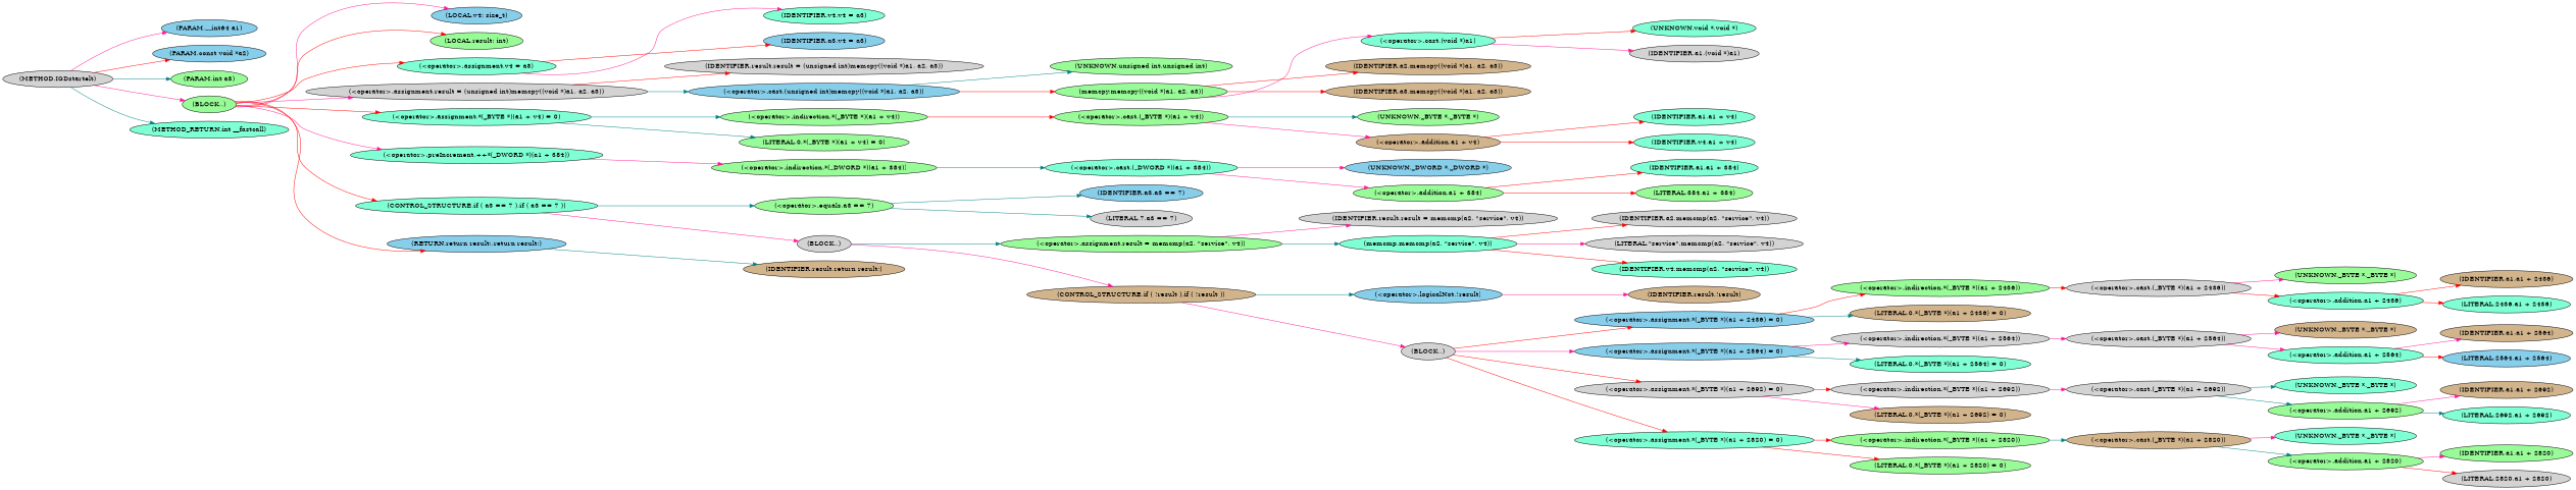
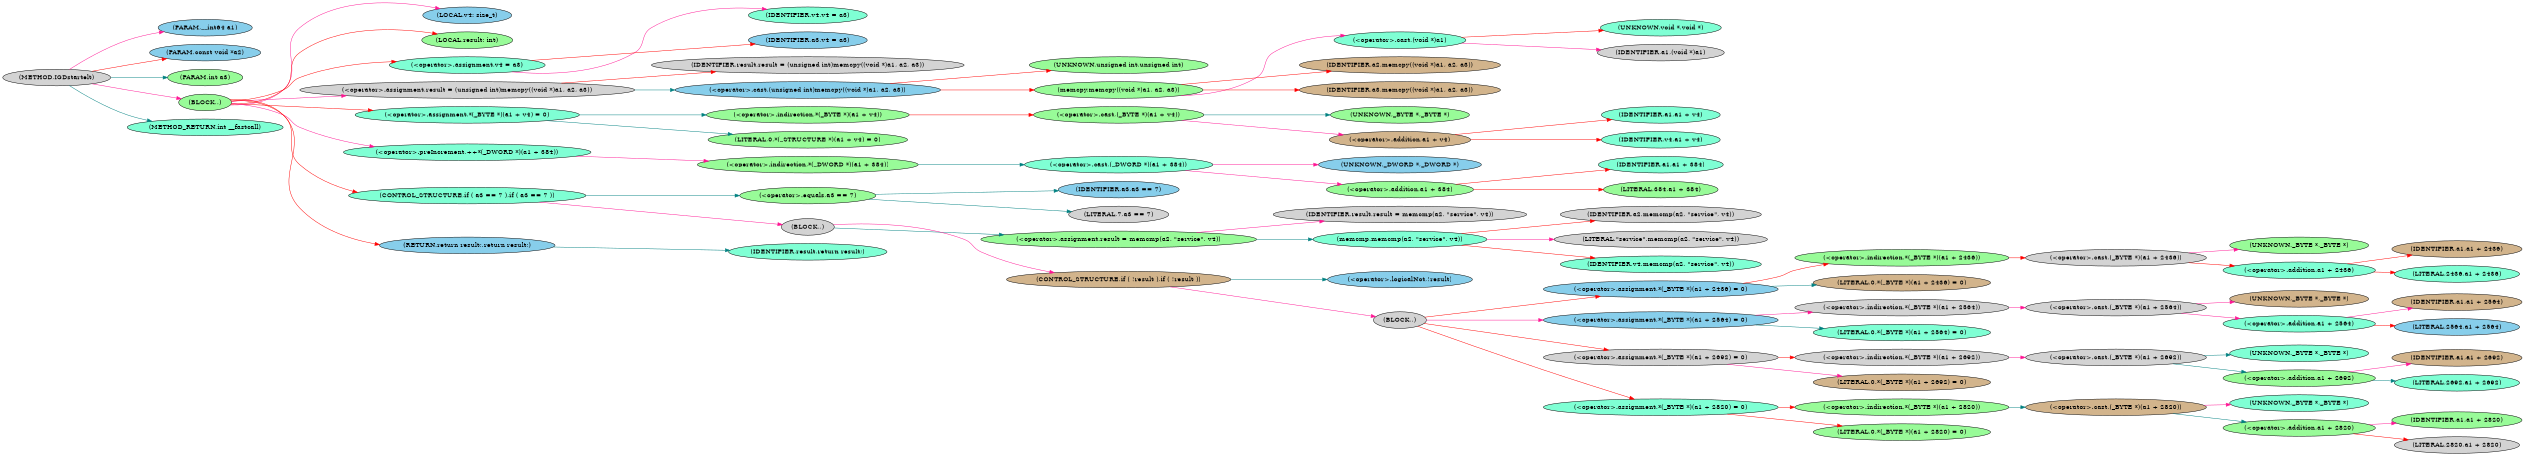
  digraph {
    rankdir=LR
    node [fillcolor=aquamarine style=filled]
    edge [color=red]
    n1 [fillcolor=lightgrey label="(METHOD,IGDstartelt)"]
    n2 [fillcolor=skyblue label="(PARAM,__int64 a1)"]
    n3 [fillcolor=skyblue label="(PARAM,const void *a2)"]
    n4 [fillcolor=palegreen label="(PARAM,int a3)"]
    n5 [fillcolor=palegreen label="(BLOCK,,)"]
    n6 [label="(METHOD_RETURN,int __fastcall)"]
    n7 [fillcolor=skyblue label="(LOCAL,v4: size_t)"]
    n8 [fillcolor=palegreen label="(LOCAL,result: int)"]
    n9 [label="(<operator>.assignment,v4 = a3)"]
    n10 [fillcolor=lightgrey label="(<operator>.assignment,result = (unsigned int)memcpy((void *)a1, a2, a3))"]
    n11 [label="(<operator>.assignment,*(_BYTE *)(a1 + v4) = 0)"]
    n12 [label="(<operator>.preIncrement,++*(_DWORD *)(a1 + 384))"]
    n13 [label="(CONTROL_STRUCTURE,if ( a3 == 7 ),if ( a3 == 7 ))"]
    n14 [fillcolor=skyblue label="(RETURN,return result;,return result;)"]
    n15 [label="(IDENTIFIER,v4,v4 = a3)"]
    n16 [fillcolor=skyblue label="(IDENTIFIER,a3,v4 = a3)"]
    n17 [fillcolor=lightgrey label="(IDENTIFIER,result,result = (unsigned int)memcpy((void *)a1, a2, a3))"]
    n18 [fillcolor=skyblue label="(<operator>.cast,(unsigned int)memcpy((void *)a1, a2, a3))"]
    n19 [fillcolor=palegreen label="(<operator>.indirection,*(_BYTE *)(a1 + v4))"]
-   n20 [fillcolor=palegreen label="(LITERAL,0,*(_BYTE *)(a1 + v4) = 0)"]
+   n20 [fillcolor=palegreen label="(LITERAL,0,*(_STRUCTURE *)(a1 + v4) = 0)"]
    n21 [fillcolor=palegreen label="(<operator>.indirection,*(_DWORD *)(a1 + 384))"]
    n22 [fillcolor=palegreen label="(<operator>.equals,a3 == 7)"]
    n23 [fillcolor=lightgrey label="(BLOCK,,)"]
-   n24 [fillcolor=tan label="(IDENTIFIER,result,return result;)"]
+   n24 [label="(IDENTIFIER,result,return result;)"]
    n25 [fillcolor=palegreen label="(UNKNOWN,unsigned int,unsigned int)"]
    n26 [fillcolor=palegreen label="(memcpy,memcpy((void *)a1, a2, a3))"]
    n27 [label="(<operator>.cast,(void *)a1)"]
    n28 [fillcolor=tan label="(IDENTIFIER,a2,memcpy((void *)a1, a2, a3))"]
    n29 [fillcolor=tan label="(IDENTIFIER,a3,memcpy((void *)a1, a2, a3))"]
    n30 [label="(UNKNOWN,void *,void *)"]
    n31 [fillcolor=lightgrey label="(IDENTIFIER,a1,(void *)a1)"]
    n32 [fillcolor=palegreen label="(<operator>.cast,(_BYTE *)(a1 + v4))"]
    n33 [fillcolor=palegreen label="(UNKNOWN,_BYTE *,_BYTE *)"]
    n34 [fillcolor=tan label="(<operator>.addition,a1 + v4)"]
    n35 [label="(IDENTIFIER,a1,a1 + v4)"]
    n36 [label="(IDENTIFIER,v4,a1 + v4)"]
    n37 [label="(<operator>.cast,(_DWORD *)(a1 + 384))"]
    n38 [fillcolor=skyblue label="(UNKNOWN,_DWORD *,_DWORD *)"]
    n39 [fillcolor=palegreen label="(<operator>.addition,a1 + 384)"]
    n40 [label="(IDENTIFIER,a1,a1 + 384)"]
    n41 [fillcolor=palegreen label="(LITERAL,384,a1 + 384)"]
    n42 [fillcolor=skyblue label="(IDENTIFIER,a3,a3 == 7)"]
    n43 [fillcolor=lightgrey label="(LITERAL,7,a3 == 7)"]
    n44 [fillcolor=palegreen label="(<operator>.assignment,result = memcmp(a2, \"service\", v4))"]
    n45 [fillcolor=tan label="(CONTROL_STRUCTURE,if ( !result ),if ( !result ))"]
    n46 [fillcolor=lightgrey label="(IDENTIFIER,result,result = memcmp(a2, \"service\", v4))"]
    n47 [label="(memcmp,memcmp(a2, \"service\", v4))"]
    n48 [fillcolor=skyblue label="(<operator>.logicalNot,!result)"]
    n49 [fillcolor=lightgrey label="(BLOCK,,)"]
    n50 [fillcolor=lightgrey label="(IDENTIFIER,a2,memcmp(a2, \"service\", v4))"]
    n51 [fillcolor=lightgrey label="(LITERAL,\"service\",memcmp(a2, \"service\", v4))"]
    n52 [label="(IDENTIFIER,v4,memcmp(a2, \"service\", v4))"]
-   n53 [fillcolor=tan label="(IDENTIFIER,result,!result)"]
    n54 [fillcolor=skyblue label="(<operator>.assignment,*(_BYTE *)(a1 + 2436) = 0)"]
    n55 [fillcolor=skyblue label="(<operator>.assignment,*(_BYTE *)(a1 + 2564) = 0)"]
    n56 [fillcolor=lightgrey label="(<operator>.assignment,*(_BYTE *)(a1 + 2692) = 0)"]
    n57 [label="(<operator>.assignment,*(_BYTE *)(a1 + 2820) = 0)"]
    n58 [fillcolor=palegreen label="(<operator>.indirection,*(_BYTE *)(a1 + 2436))"]
    n59 [fillcolor=tan label="(LITERAL,0,*(_BYTE *)(a1 + 2436) = 0)"]
    n60 [fillcolor=lightgrey label="(<operator>.indirection,*(_BYTE *)(a1 + 2564))"]
    n61 [label="(LITERAL,0,*(_BYTE *)(a1 + 2564) = 0)"]
    n62 [fillcolor=lightgrey label="(<operator>.indirection,*(_BYTE *)(a1 + 2692))"]
    n63 [fillcolor=tan label="(LITERAL,0,*(_BYTE *)(a1 + 2692) = 0)"]
    n64 [fillcolor=palegreen label="(<operator>.indirection,*(_BYTE *)(a1 + 2820))"]
    n65 [fillcolor=palegreen label="(LITERAL,0,*(_BYTE *)(a1 + 2820) = 0)"]
    n66 [fillcolor=lightgrey label="(<operator>.cast,(_BYTE *)(a1 + 2436))"]
    n67 [fillcolor=palegreen label="(UNKNOWN,_BYTE *,_BYTE *)"]
    n68 [label="(<operator>.addition,a1 + 2436)"]
    n69 [fillcolor=tan label="(IDENTIFIER,a1,a1 + 2436)"]
    n70 [label="(LITERAL,2436,a1 + 2436)"]
    n71 [fillcolor=lightgrey label="(<operator>.cast,(_BYTE *)(a1 + 2564))"]
    n72 [fillcolor=tan label="(UNKNOWN,_BYTE *,_BYTE *)"]
    n73 [label="(<operator>.addition,a1 + 2564)"]
    n74 [fillcolor=tan label="(IDENTIFIER,a1,a1 + 2564)"]
    n75 [fillcolor=skyblue label="(LITERAL,2564,a1 + 2564)"]
    n76 [fillcolor=lightgrey label="(<operator>.cast,(_BYTE *)(a1 + 2692))"]
    n77 [label="(UNKNOWN,_BYTE *,_BYTE *)"]
    n78 [fillcolor=palegreen label="(<operator>.addition,a1 + 2692)"]
    n79 [fillcolor=tan label="(IDENTIFIER,a1,a1 + 2692)"]
    n80 [label="(LITERAL,2692,a1 + 2692)"]
    n81 [fillcolor=tan label="(<operator>.cast,(_BYTE *)(a1 + 2820))"]
    n82 [label="(UNKNOWN,_BYTE *,_BYTE *)"]
    n83 [fillcolor=palegreen label="(<operator>.addition,a1 + 2820)"]
    n84 [fillcolor=palegreen label="(IDENTIFIER,a1,a1 + 2820)"]
    n85 [fillcolor=lightgrey label="(LITERAL,2820,a1 + 2820)"]
    n1 -> n2 [color=deeppink]
    n1 -> n3
    n1 -> n4 [color=teal]
    n1 -> n5 [color=deeppink]
    n1 -> n6 [color=teal]
    n5 -> n7 [color=deeppink]
    n5 -> n8
    n5 -> n9
    n5 -> n10 [color=deeppink]
    n5 -> n11
    n5 -> n12 [color=deeppink]
    n5 -> n13
    n5 -> n14
    n9 -> n15 [color=deeppink]
    n9 -> n16
    n10 -> n17
    n10 -> n18 [color=teal]
    n11 -> n19 [color=teal]
    n11 -> n20 [color=teal]
    n12 -> n21 [color=deeppink]
    n13 -> n22 [color=teal]
    n13 -> n23 [color=deeppink]
    n14 -> n24 [color=teal]
-   n18 -> n25 [color=teal]
+   n18 -> n25
    n18 -> n26
    n19 -> n32
    n21 -> n37 [color=teal]
    n22 -> n42 [color=teal]
    n22 -> n43 [color=teal]
    n23 -> n44 [color=teal]
    n23 -> n45 [color=deeppink]
    n26 -> n27 [color=deeppink]
    n26 -> n28
    n26 -> n29
    n27 -> n30
    n27 -> n31 [color=deeppink]
    n32 -> n33 [color=teal]
    n32 -> n34 [color=deeppink]
    n34 -> n35
    n34 -> n36
    n37 -> n38 [color=deeppink]
    n37 -> n39 [color=deeppink]
    n39 -> n40
    n39 -> n41
    n44 -> n46 [color=deeppink]
    n44 -> n47 [color=teal]
    n45 -> n48 [color=teal]
    n45 -> n49 [color=deeppink]
    n47 -> n50
    n47 -> n51 [color=deeppink]
    n47 -> n52
-   n48 -> n53 [color=deeppink]
    n49 -> n54
    n49 -> n55 [color=deeppink]
    n49 -> n56
    n49 -> n57
    n54 -> n58
    n54 -> n59 [color=teal]
    n55 -> n60 [color=deeppink]
    n55 -> n61 [color=teal]
    n56 -> n62
    n56 -> n63 [color=deeppink]
    n57 -> n64
    n57 -> n65
    n58 -> n66
    n60 -> n71 [color=deeppink]
    n62 -> n76 [color=deeppink]
    n64 -> n81 [color=teal]
    n66 -> n67 [color=deeppink]
    n66 -> n68
    n68 -> n69
    n68 -> n70
    n71 -> n72 [color=deeppink]
    n71 -> n73 [color=deeppink]
    n73 -> n74 [color=deeppink]
    n73 -> n75
    n76 -> n77 [color=teal]
    n76 -> n78 [color=teal]
    n78 -> n79 [color=deeppink]
    n78 -> n80 [color=teal]
    n81 -> n82 [color=deeppink]
    n81 -> n83 [color=teal]
    n83 -> n84 [color=deeppink]
    n83 -> n85
  }
